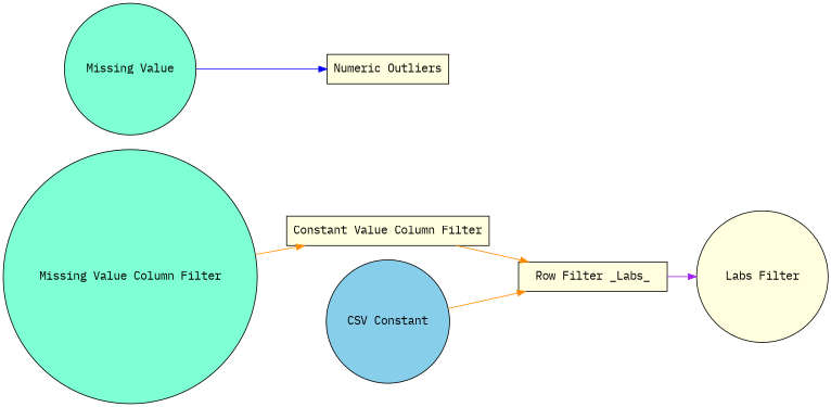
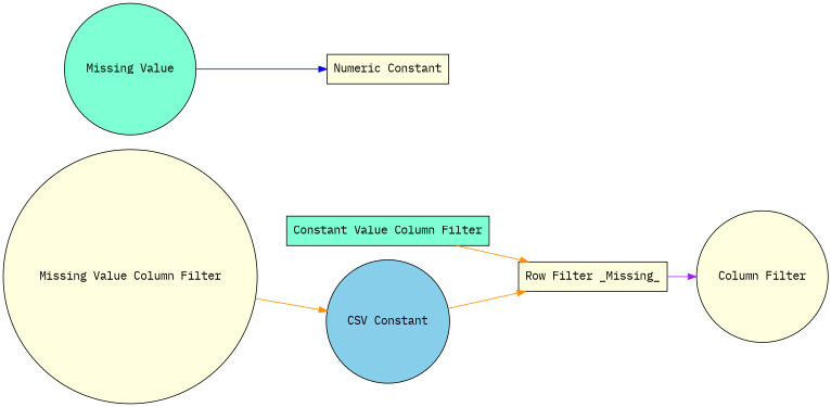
  digraph {
    fontname="IBM Plex Mono"
    rankdir=LR
    node [fillcolor=lightyellow fontname="IBM Plex Mono" shape=circle style=filled]
    edge [color=darkorange fontname="IBM Plex Mono"]
-   n1 [label="Labs Filter"]
-   n2 [fillcolor=aquamarine label="Missing Value Column Filter"]
-   n3 [label="Constant Value Column Filter" shape=box]
-   n4 [label="Row Filter _Labs_" shape=box]
+   n1 [label="Column Filter"]
+   n2 [label="Missing Value Column Filter"]
+   n3 [fillcolor=aquamarine label="Constant Value Column Filter" shape=box]
+   n4 [label="Row Filter _Missing_" shape=box]
    n5 [fillcolor=aquamarine label="Missing Value"]
-   n6 [label="Numeric Outliers" shape=box]
+   n6 [label="Numeric Constant" shape=box]
    n7 [fillcolor=skyblue label="CSV Constant"]
-   n2 -> n3
+   n2 -> n7
    n3 -> n4
    n4 -> n1 [color=purple]
    n5 -> n6 [color=blue]
    n7 -> n4
  }
